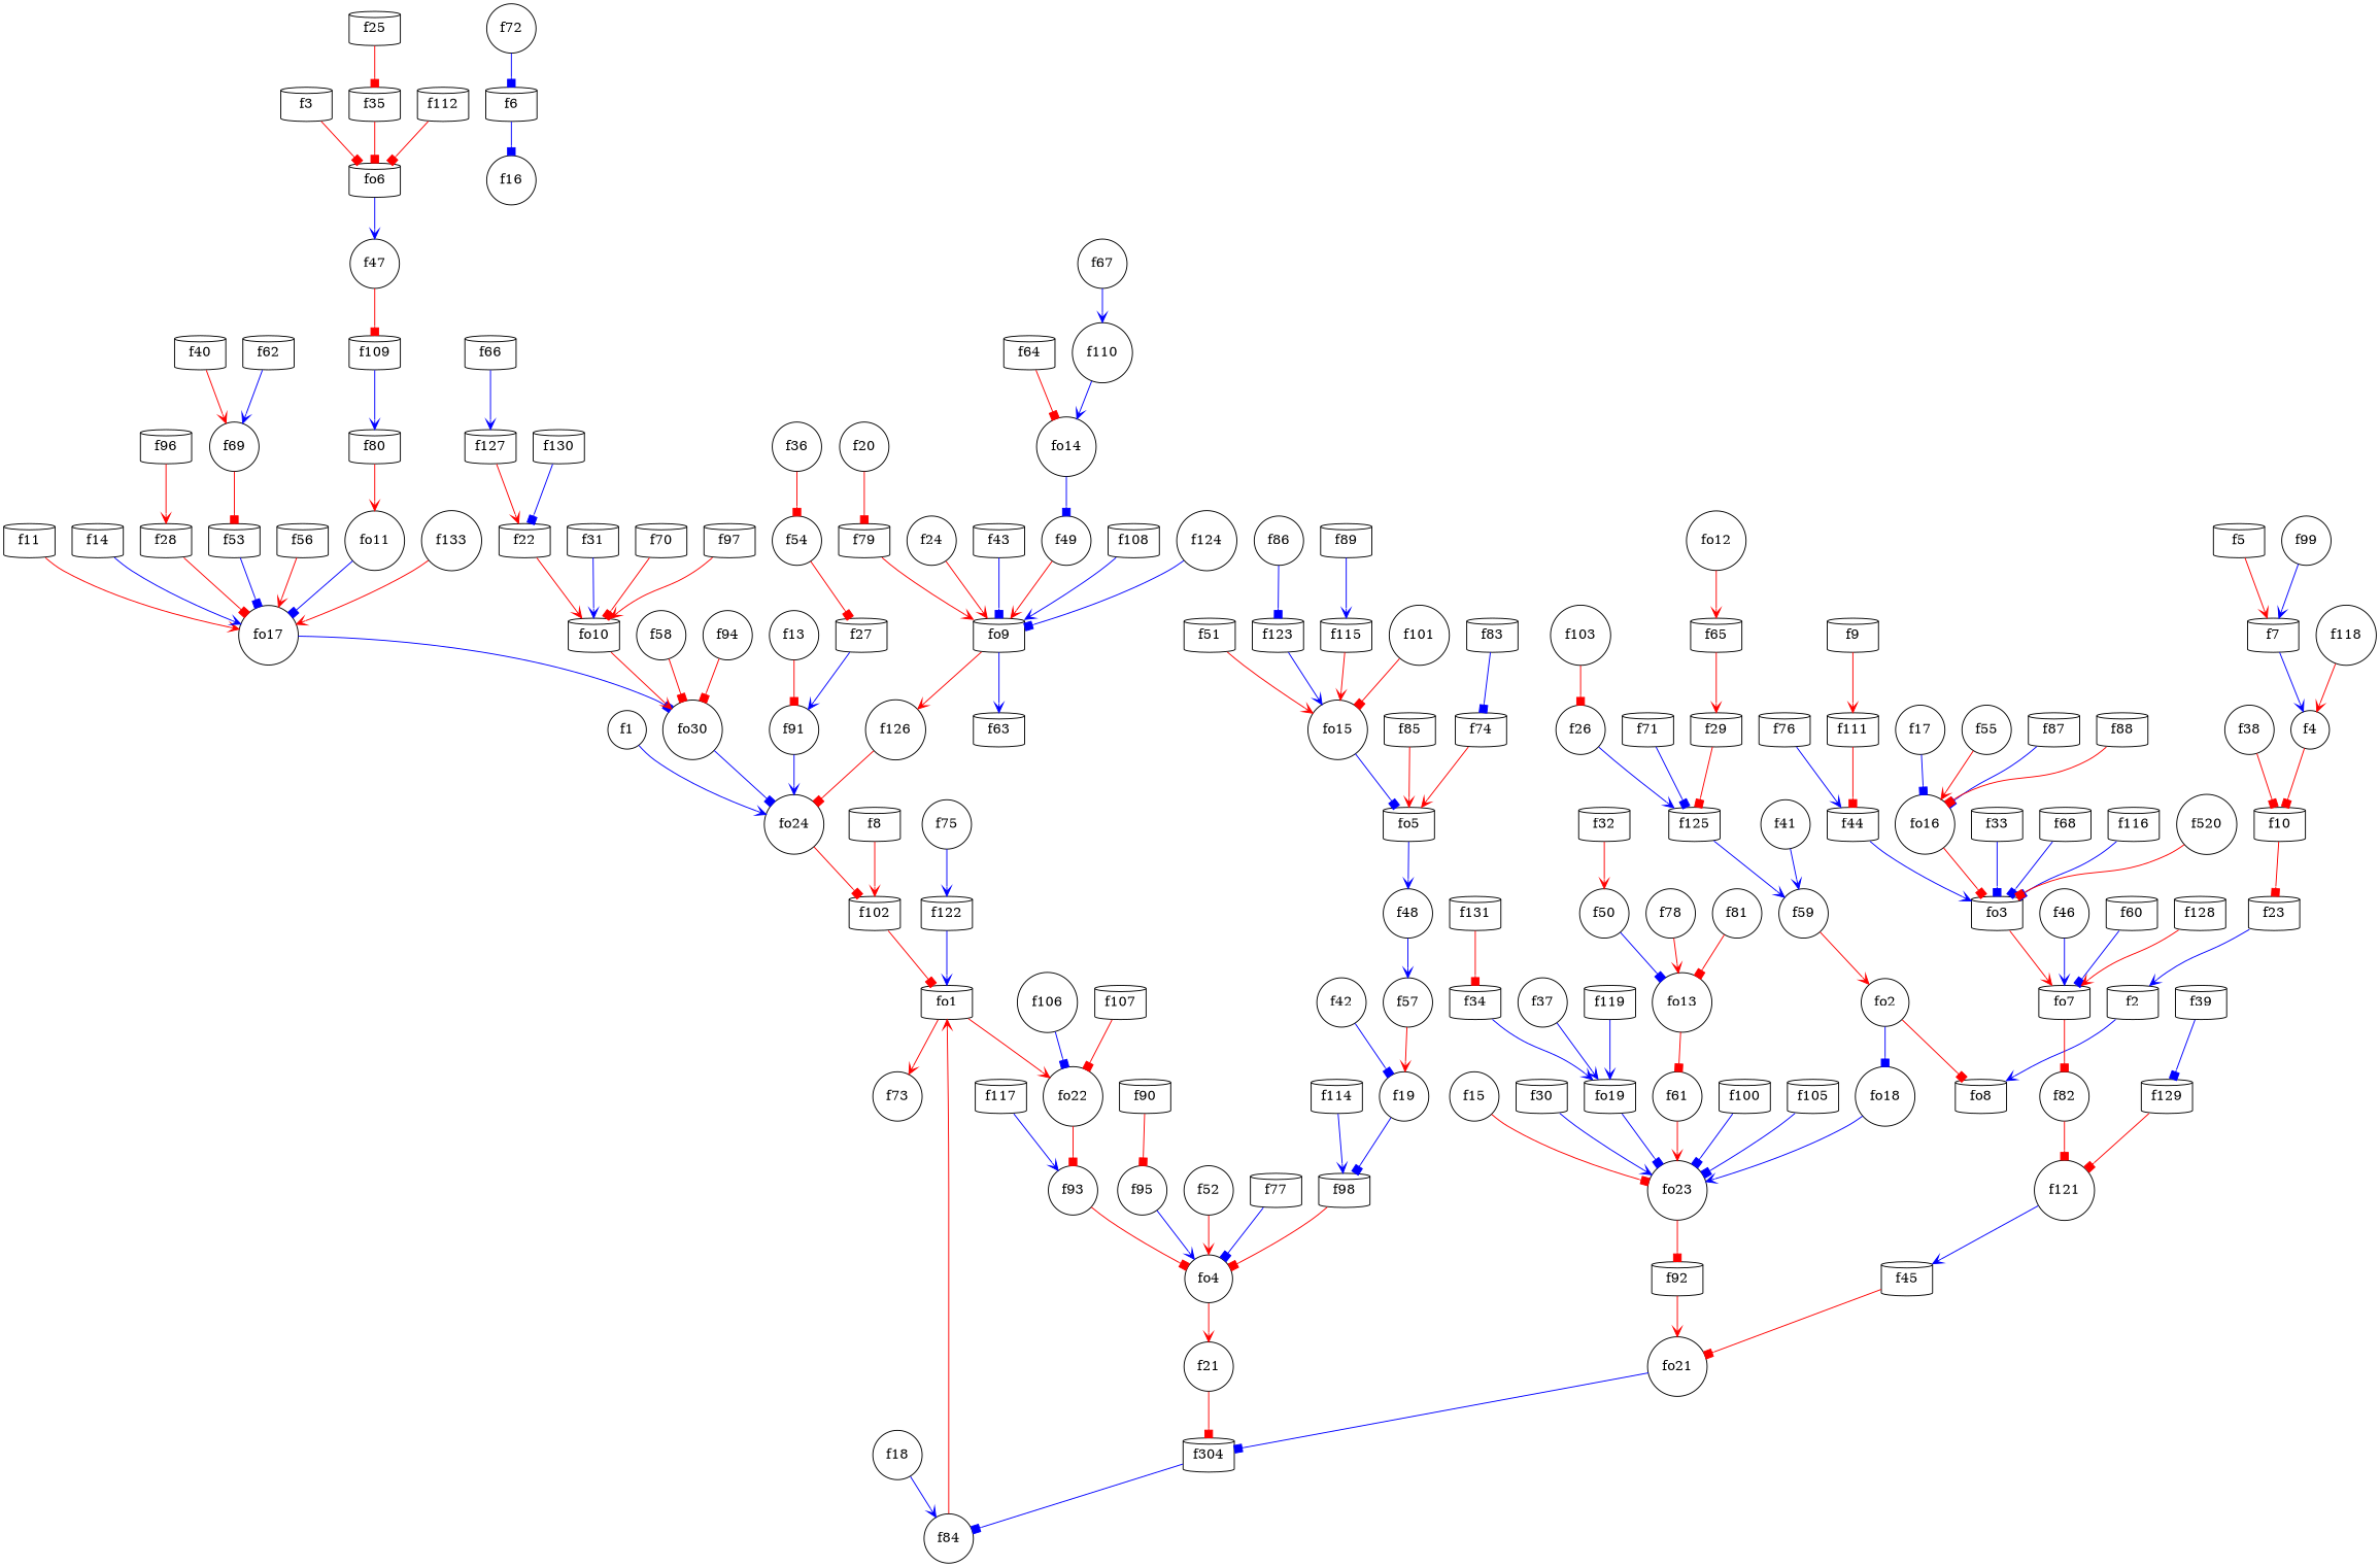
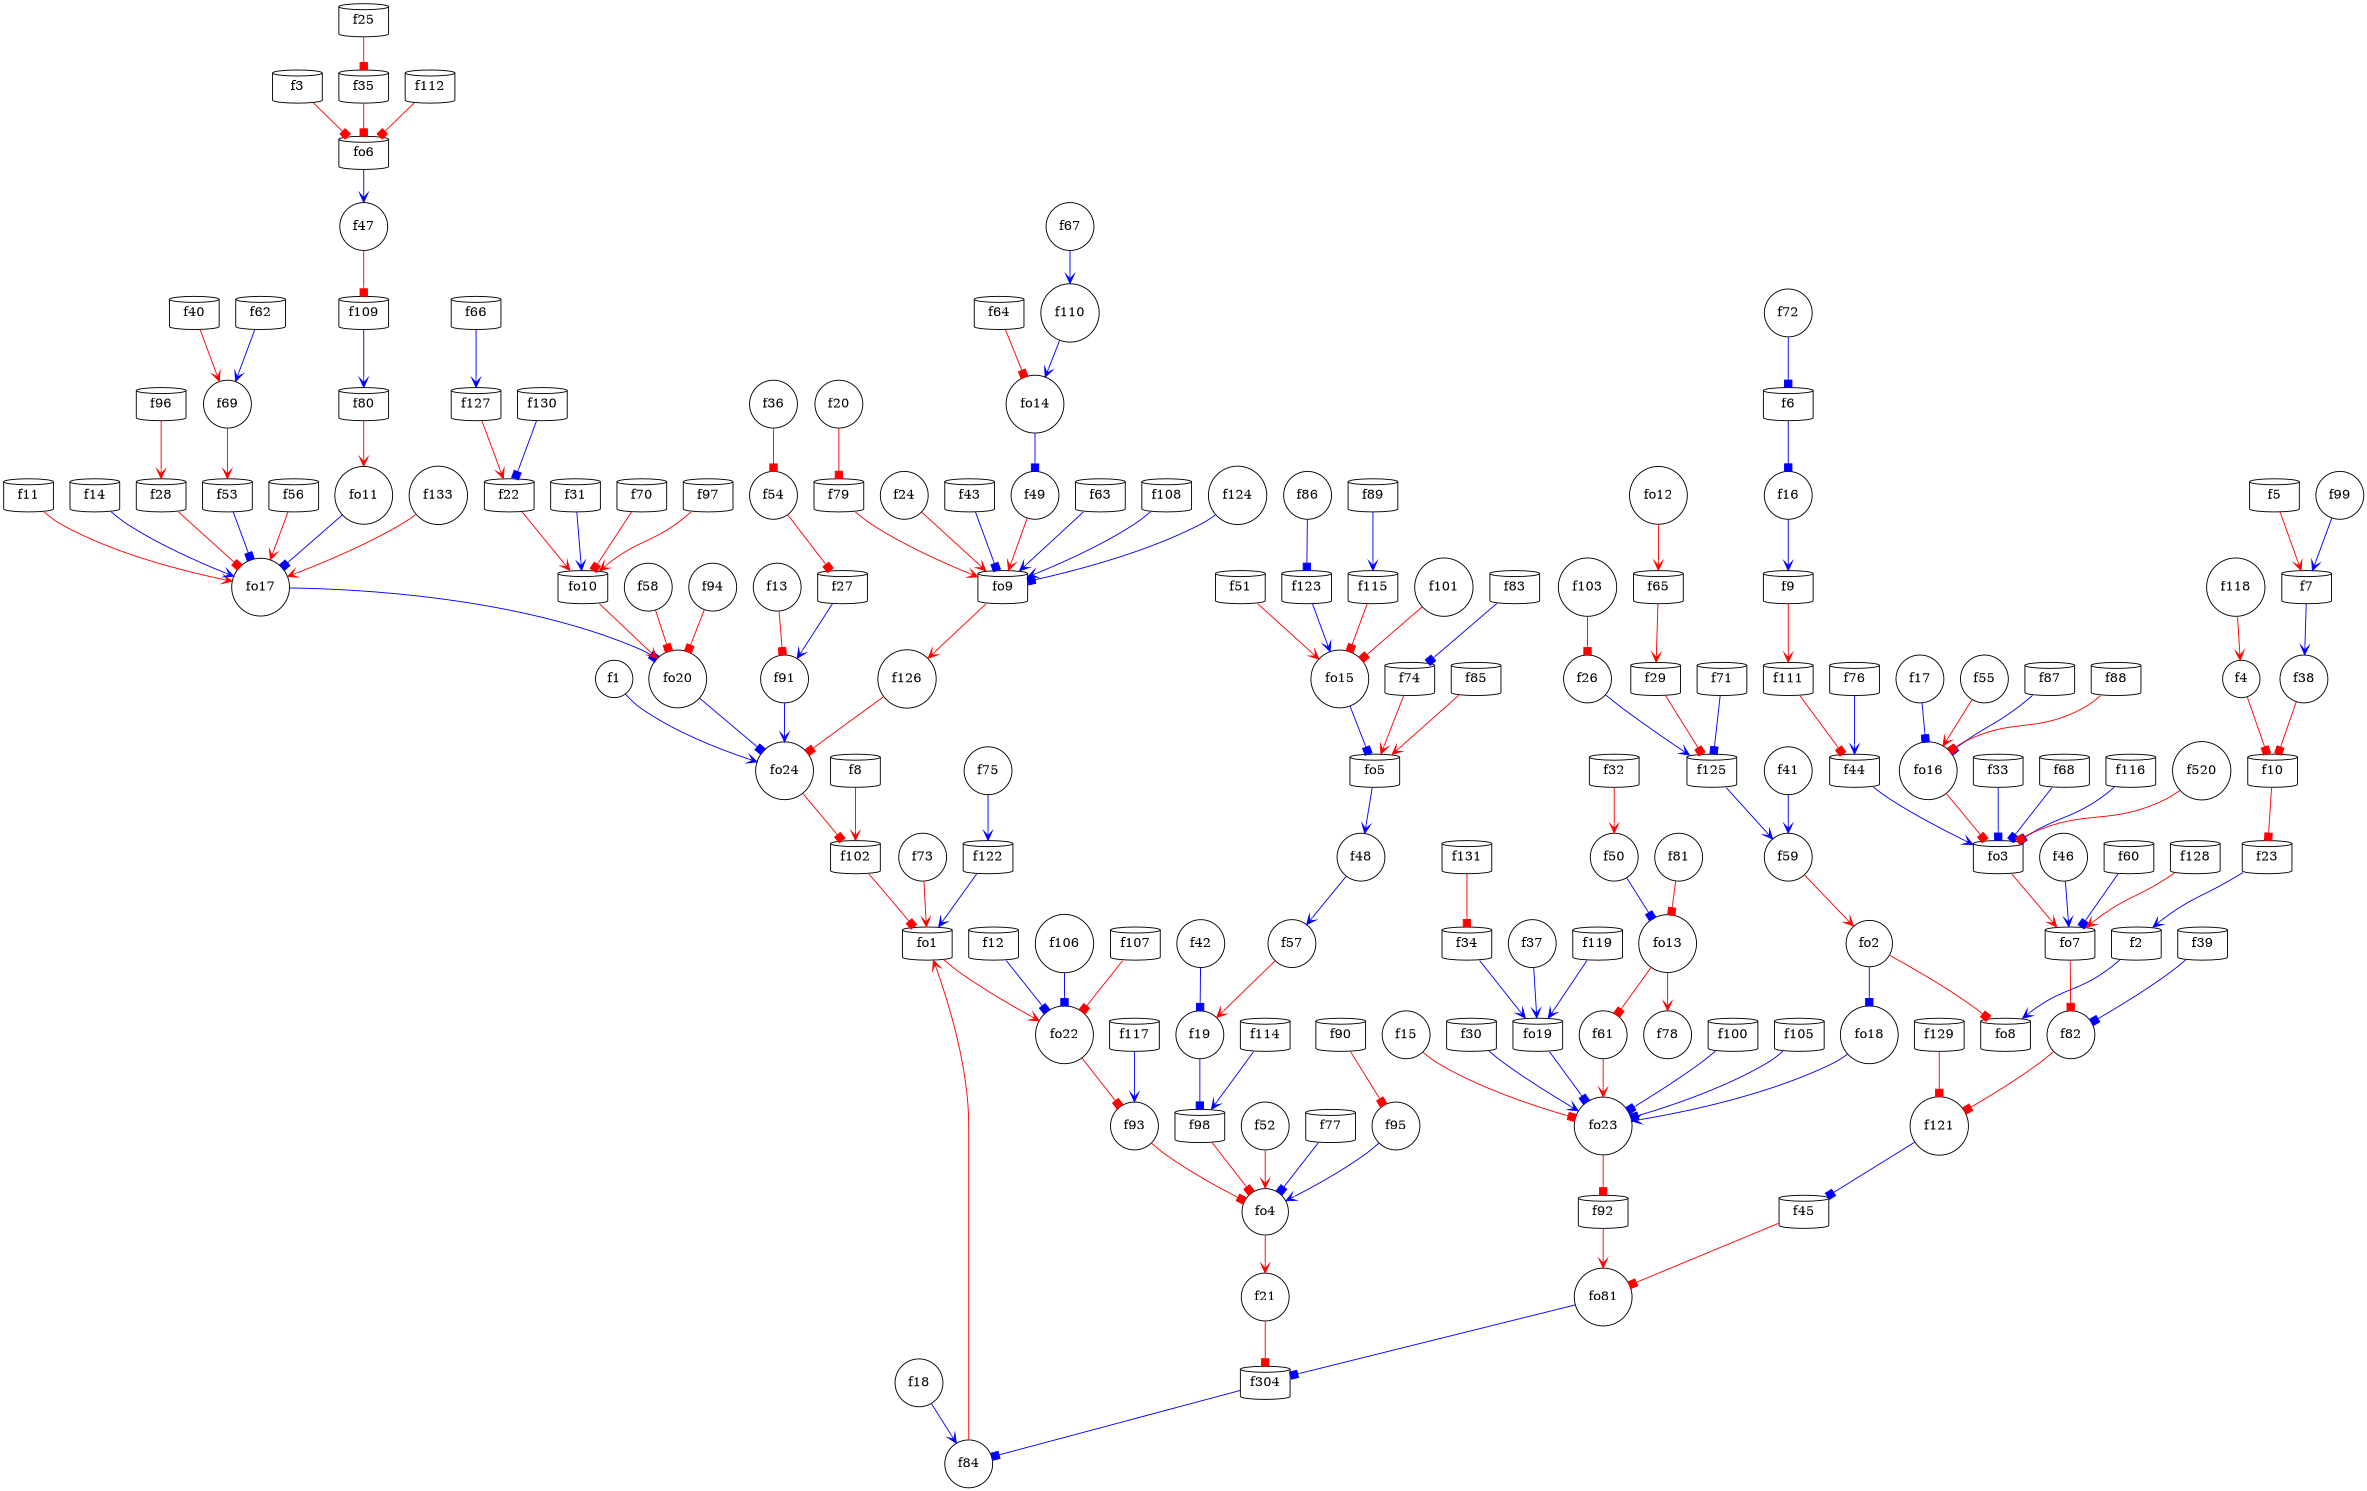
  strict digraph {
    node [shape=cylinder]
    edge [arrowhead=vee color=red weight=2]
    f1 [shape=circle]
    fo24 [shape=circle]
    f102
    f2
    fo8
    f3
    fo6
    f47 [shape=circle]
    f4 [shape=circle]
    f10
    f23
    f5
    f7
    f38 [shape=circle]
    f16 [shape=circle]
    f6
    f9
    f8
    fo1
    f111
    f44
    fo17 [shape=circle]
    f11
-   fo20 [shape=circle label=fo30]
+   fo20 [shape=circle]
    fo22 [shape=circle]
+   f12
    f93 [shape=circle]
    f13 [shape=circle]
    f91 [shape=circle]
    f14
    f15 [shape=circle]
    fo23 [shape=circle]
    f92
    f17 [shape=circle]
    fo16 [shape=circle]
    fo3
    f18 [shape=circle]
    f84 [shape=circle]
    f19 [shape=circle]
    f98
    fo4 [shape=circle]
    f20 [shape=circle]
    f79
    fo9
    f21 [shape=circle]
    n46 [label=f304]
    f22
    fo10
    f24 [shape=circle]
    f126 [shape=circle]
    f25
    f35
    f26 [shape=circle]
    f125
    f59 [shape=circle]
    f27
    f28
    f29
    f30
    f31
    f50 [shape=circle]
    f32
    fo13 [shape=circle]
    f33
    fo7
    f34
    fo19
    f36 [shape=circle]
    f54 [shape=circle]
    f37 [shape=circle]
    f82 [shape=circle]
    f39
    f121 [shape=circle]
    f69 [shape=circle]
    f40
    f53
    f41 [shape=circle]
    fo2 [shape=circle]
    f42 [shape=circle]
    f117
    f43
-   fo21 [shape=circle]
+   fo21 [shape=circle label=fo81]
    f45
    f46 [shape=circle]
    f109
    f80
    f48 [shape=circle]
    f57 [shape=circle]
    f49 [shape=circle]
    f61 [shape=circle]
    fo15 [shape=circle]
    f51
    fo5
    f52 [shape=circle]
    f55 [shape=circle]
    f56
    f58 [shape=circle]
    fo18 [shape=circle]
    f60
    f62
    f63
    fo14 [shape=circle]
    f64
    f65
    f66
    f127
    f67 [shape=circle]
    f110 [shape=circle]
    f68
    f70
    f71
    f72 [shape=circle]
    f73 [shape=circle]
    f74
    f75 [shape=circle]
    f122
    f76
    f77
    f78 [shape=circle]
    fo11 [shape=circle]
    f81 [shape=circle]
    f83
    f85
    f86 [shape=circle]
    f123
    f87
    f88
    f89
    f115
    f95 [shape=circle]
    f90
    f94 [shape=circle]
    f96
    f97
    f99 [shape=circle]
    f100
    f101 [shape=circle]
    f103 [shape=circle]
    f105
    f106 [shape=circle]
    f107
    f108
    f112
    n144 [label=f133 shape=circle]
    f114
    f116
    f118 [shape=circle]
    f119
    n149 [label=f520 shape=circle]
    f124 [shape=circle]
    f128
    f129
    f130
    f131
    fo12 [shape=circle]
    f1 -> fo24 [color=blue]
    fo24 -> f102 [arrowhead=box]
    f102 -> fo1 [arrowhead=box]
    f2 -> fo8 [color=blue]
    f3 -> fo6 [arrowhead=box]
    fo6 -> f47 [color=blue]
    f47 -> f109 [arrowhead=box]
    f4 -> f10 [arrowhead=box]
    f10 -> f23 [arrowhead=box]
    f23 -> f2 [color=blue]
    f5 -> f7
-   f7 -> f4 [color=blue]
+   f7 -> f38 [color=blue]
    f38 -> f10 [arrowhead=box]
+   f16 -> f9 [color=blue]
    f6 -> f16 [arrowhead=box color=blue]
    f9 -> f111
    f8 -> f102
    fo1 -> fo22
    f111 -> f44 [arrowhead=box]
    f44 -> fo3 [color=blue]
    fo17 -> fo20 [arrowhead=box color=blue]
    f11 -> fo17
    fo20 -> fo24 [arrowhead=box color=blue]
    fo22 -> f93 [arrowhead=box]
+   f12 -> fo22 [arrowhead=box color=blue]
    f93 -> fo4 [arrowhead=box]
    f13 -> f91 [arrowhead=box]
    f91 -> fo24 [color=blue]
    f14 -> fo17 [color=blue]
    f15 -> fo23 [arrowhead=box]
    fo23 -> f92 [arrowhead=box]
    f92 -> fo21
    f17 -> fo16 [arrowhead=box color=blue]
    fo16 -> fo3 [arrowhead=box]
    fo3 -> fo7
    f18 -> f84 [color=blue]
    f84 -> fo1
    f19 -> f98 [arrowhead=box color=blue]
    f98 -> fo4 [arrowhead=box]
    fo4 -> f21
    f20 -> f79 [arrowhead=box]
    f79 -> fo9
    fo9 -> f126
    f21 -> n46 [arrowhead=box]
    n46 -> f84 [arrowhead=box color=blue]
    f22 -> fo10
    fo10 -> fo20
    f24 -> fo9
    f126 -> fo24 [arrowhead=box]
    f25 -> f35 [arrowhead=box]
    f35 -> fo6 [arrowhead=box]
    f26 -> f125 [color=blue]
    f125 -> f59 [color=blue]
    f59 -> fo2
    f27 -> f91 [color=blue]
    f28 -> fo17 [arrowhead=box]
    f29 -> f125 [arrowhead=box]
    f30 -> fo23 [color=blue]
    f31 -> fo10 [color=blue]
    f50 -> fo13 [arrowhead=box color=blue]
    f32 -> f50
    fo13 -> f61 [arrowhead=box]
    f33 -> fo3 [arrowhead=box color=blue]
    fo7 -> f82 [arrowhead=box]
    f34 -> fo19 [color=blue]
    fo19 -> fo23 [arrowhead=box color=blue]
    f36 -> f54 [arrowhead=box]
    f54 -> f27 [arrowhead=box]
    f37 -> fo19 [color=blue]
    f82 -> f121 [arrowhead=box]
-   f39 -> f129 [arrowhead=box color=blue]
-   f121 -> f45 [color=blue]
-   f69 -> f53 [arrowhead=box]
+   f39 -> f82 [arrowhead=box color=blue]
+   f121 -> f45 [arrowhead=box color=blue]
+   f69 -> f53
    f40 -> f69
    f53 -> fo17 [arrowhead=box color=blue]
    f41 -> f59 [color=blue]
    fo2 -> fo8 [arrowhead=box]
    fo2 -> fo18 [arrowhead=box color=blue]
    f42 -> f19 [arrowhead=box color=blue]
    f117 -> f93 [color=blue]
    f43 -> fo9 [arrowhead=box color=blue]
    fo21 -> n46 [arrowhead=box color=blue]
    f45 -> fo21 [arrowhead=box]
    f46 -> fo7 [color=blue]
    f109 -> f80 [color=blue]
    f80 -> fo11
    f48 -> f57 [color=blue]
    f57 -> f19
    f49 -> fo9
    f61 -> fo23
    fo15 -> fo5 [arrowhead=box color=blue]
    f51 -> fo15
    fo5 -> f48 [color=blue]
    f52 -> fo4
    f55 -> fo16
    f56 -> fo17
    f58 -> fo20 [arrowhead=box]
    fo18 -> fo23 [color=blue]
    f60 -> fo7 [arrowhead=box color=blue]
    f62 -> f69 [color=blue]
-   fo9 -> f63 [color=blue]
+   f63 -> fo9 [color=blue]
    fo14 -> f49 [arrowhead=box color=blue]
    f64 -> fo14 [arrowhead=box]
    f65 -> f29
    f66 -> f127 [color=blue]
    f127 -> f22
    f67 -> f110 [color=blue]
    f110 -> fo14 [color=blue]
    f68 -> fo3 [arrowhead=box color=blue]
    f70 -> fo10 [arrowhead=box]
    f71 -> f125 [arrowhead=box color=blue]
    f72 -> f6 [arrowhead=box color=blue]
-   fo1 -> f73
+   f73 -> fo1
    f74 -> fo5
    f75 -> f122 [color=blue]
    f122 -> fo1 [color=blue]
    f76 -> f44 [color=blue]
    f77 -> fo4 [arrowhead=box color=blue]
-   f78 -> fo13
+   fo13 -> f78
    fo11 -> fo17 [arrowhead=box color=blue]
    f81 -> fo13 [arrowhead=box]
    f83 -> f74 [arrowhead=box color=blue]
    f85 -> fo5
    f86 -> f123 [arrowhead=box color=blue]
    f123 -> fo15 [color=blue]
    f87 -> fo16 [arrowhead=box color=blue]
    f88 -> fo16 [arrowhead=box]
    f89 -> f115 [color=blue]
-   f115 -> fo15
+   f115 -> fo15 [arrowhead=box]
    f95 -> fo4 [color=blue]
    f90 -> f95 [arrowhead=box]
    f94 -> fo20 [arrowhead=box]
    f96 -> f28
    f97 -> fo10
    f99 -> f7 [color=blue]
    f100 -> fo23 [arrowhead=box color=blue]
    f101 -> fo15 [arrowhead=box]
    f103 -> f26 [arrowhead=box]
    f105 -> fo23 [arrowhead=box color=blue]
    f106 -> fo22 [arrowhead=box color=blue]
    f107 -> fo22 [arrowhead=box]
    f108 -> fo9 [color=blue]
    f112 -> fo6 [arrowhead=box]
    n144 -> fo17
    f114 -> f98 [color=blue]
    f116 -> fo3 [arrowhead=box color=blue]
    f118 -> f4
    f119 -> fo19 [color=blue]
    n149 -> fo3 [arrowhead=box]
    f124 -> fo9 [arrowhead=box color=blue]
    f128 -> fo7
    f129 -> f121 [arrowhead=box]
    f130 -> f22 [arrowhead=box color=blue]
    f131 -> f34 [arrowhead=box]
    fo12 -> f65
  }
